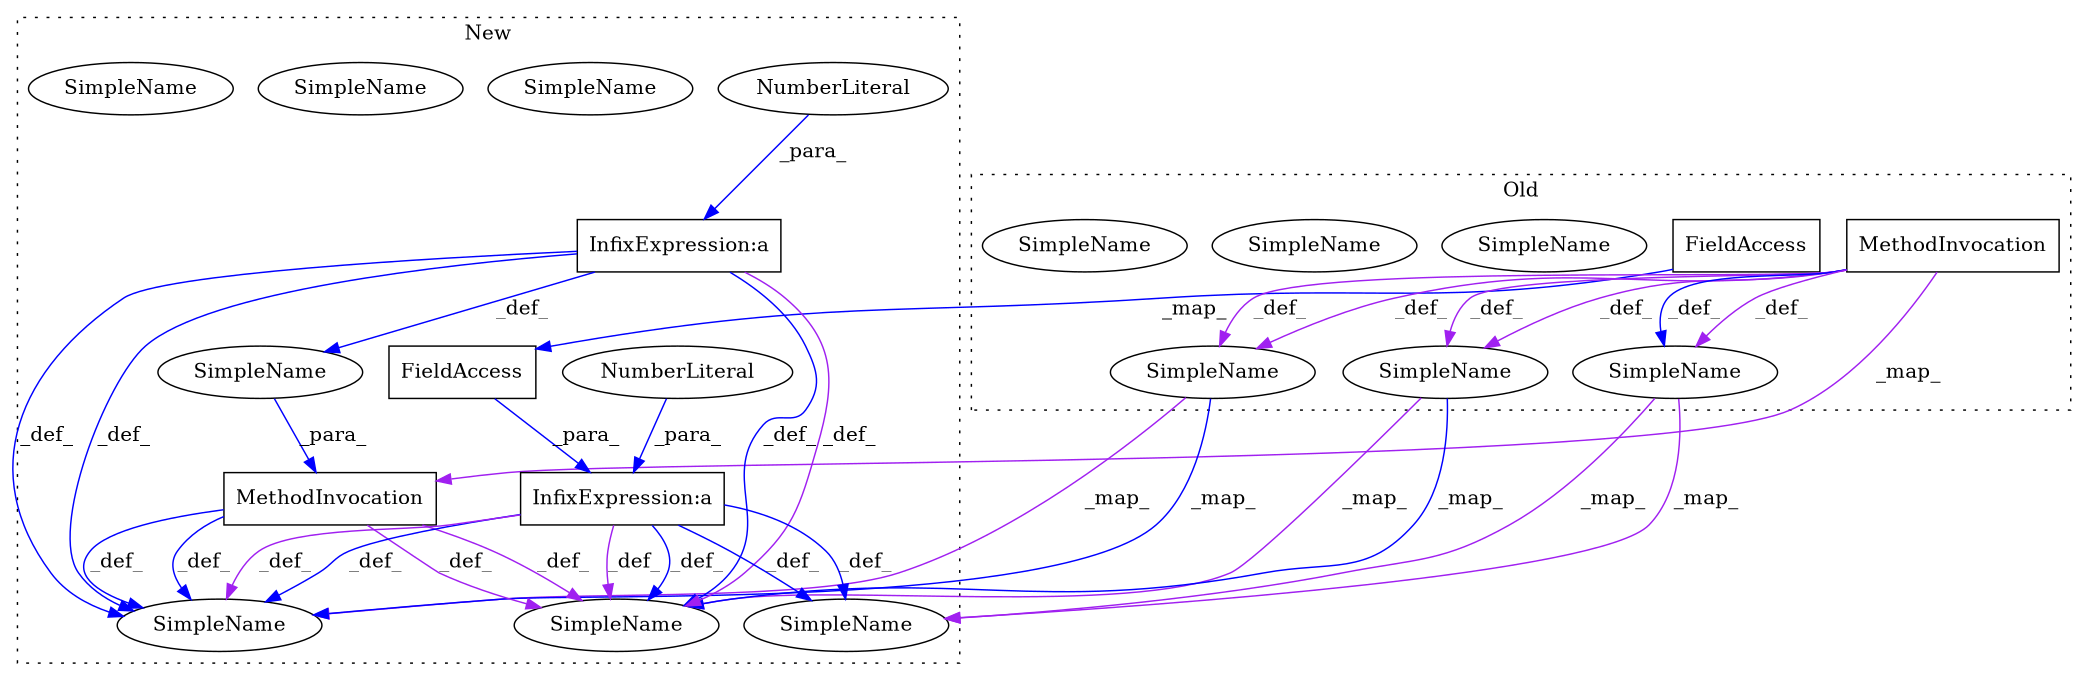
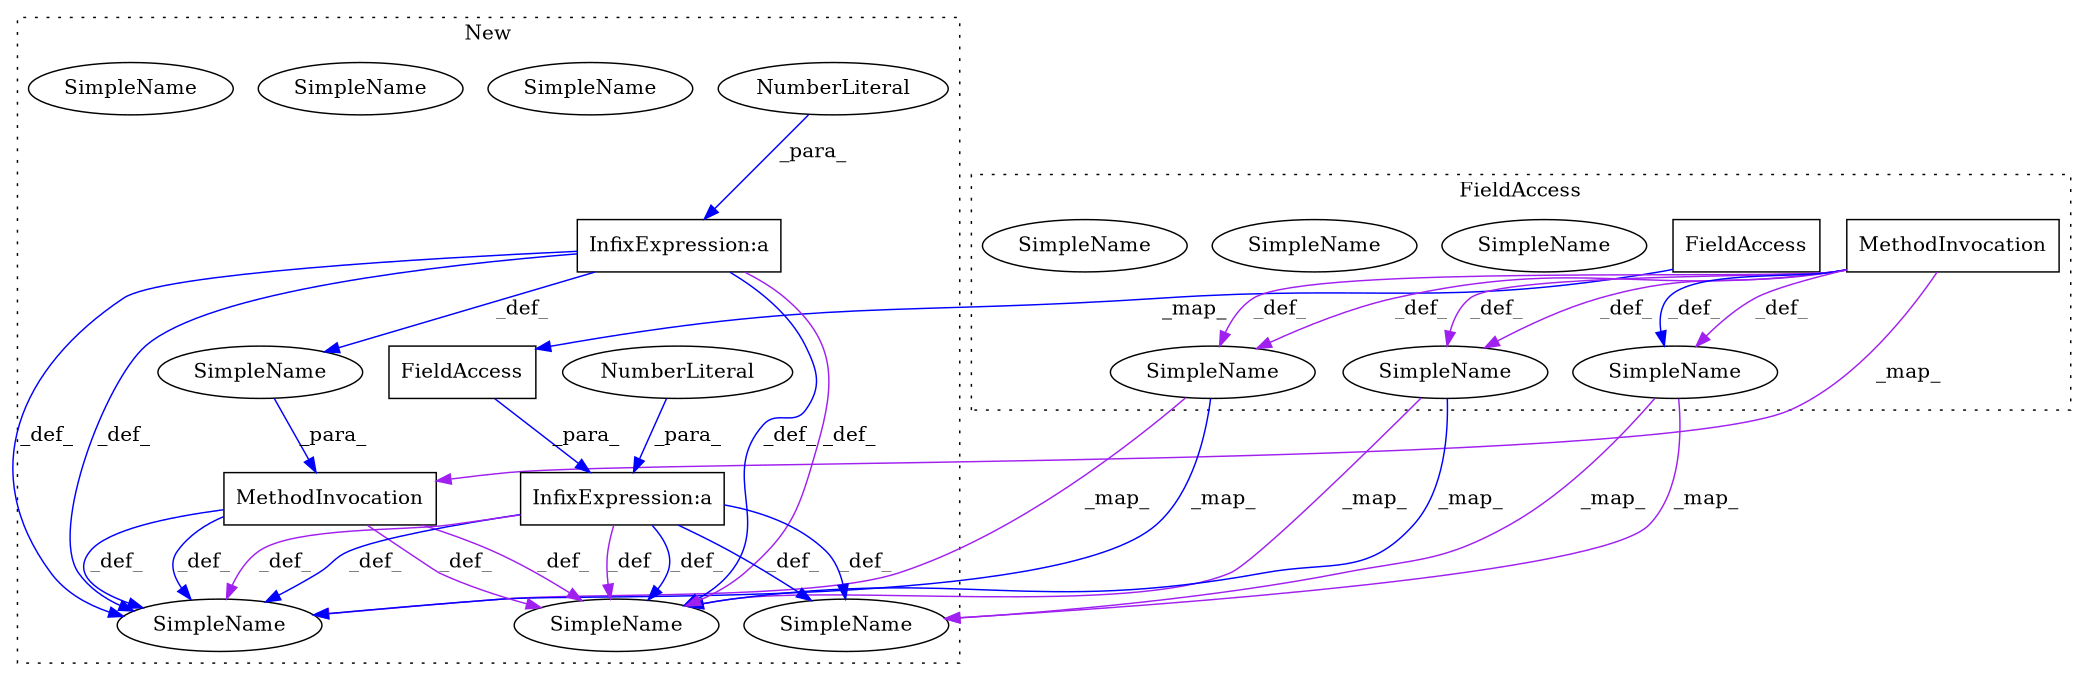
  digraph {
    node [a=42 l=7 s=23160 shape=ellipse]
    edge [color=blue]
    n1 [a=22 l=3 label=FieldAccess s=22412 shape=box]
    n2 [a=32 l="7,1" label=MethodInvocation s="21221,21233" shape=box]
    n3 [l=5 label=SimpleName]
    n4 [label=SimpleName s=23088]
    n5 [label=SimpleName s=21213]
    n6 [label=SimpleName s=23088]
    n7 [l=5 label=SimpleName]
    n8 [label=SimpleName s=21213]
    n9 [a=22 l=3 label=FieldAccess s=21250 shape=box]
    n10 [a=32 l="7,1" label=MethodInvocation s="22427,22443" shape=box]
    n11 [a=34 l=1 label=NumberLiteral s=22442]
    n12 [a=34 l=1 label=NumberLiteral s=21256]
    n13 [label=SimpleName s=23116]
    n14 [l=5 label=SimpleName s=23188]
    n15 [label=SimpleName s=23116]
    n16 [l=5 label=SimpleName s=23188]
    n17 [label=SimpleName l="" s=""]
    n18 [label=SimpleName s=21233]
    n19 [label=SimpleName s=21233]
    n20 [a=27 l=3 label="InfixExpression:a" s=22439 shape=box]
    n21 [a=27 l=3 label="InfixExpression:a" s=21253 shape=box]
    subgraph cluster_1 {
-     label=Old
+     label=FieldAccess
      style=dotted
      n1
      n2
      n3
      n4
      n5
      n6
      n7
      n8
    }
    subgraph cluster_2 {
      label=New
      style=dotted
      n9
      n10
      n11
      n12
      n13
      n14
      n15
      n16
      n17
      n18
      n19
      n20
      n21
    }
    n1 -> n9 [label=_map_]
    n2 -> n3 [label=_def_ color=purple]
    n2 -> n3 [label=_def_ color=purple]
    n2 -> n4 [label=_def_ color=purple]
    n2 -> n4 [label=_def_ color=purple]
    n2 -> n8 [label=_def_]
    n2 -> n8 [label=_def_ color=purple]
    n2 -> n10 [label=_map_ color=purple]
    n3 -> n14 [label=_map_ color=purple]
    n3 -> n14 [label=_map_]
    n4 -> n15 [label=_map_ color=purple]
    n4 -> n15 [label=_map_]
    n8 -> n19 [label=_map_ color=purple]
    n8 -> n19 [label=_map_ color=purple]
    n9 -> n21 [label=_para_]
    n10 -> n14 [label=_def_]
    n10 -> n14 [label=_def_]
    n10 -> n15 [label=_def_ color=purple]
    n10 -> n15 [label=_def_ color=purple]
    n11 -> n20 [label=_para_]
    n12 -> n21 [label=_para_]
    n17 -> n10 [label=_para_]
    n20 -> n14 [label=_def_]
    n20 -> n14 [label=_def_]
    n20 -> n15 [label=_def_]
    n20 -> n15 [label=_def_ color=purple]
    n20 -> n17 [label=_def_]
    n21 -> n14 [label=_def_]
    n21 -> n14 [label=_def_ color=purple]
    n21 -> n15 [label=_def_]
    n21 -> n15 [label=_def_ color=purple]
    n21 -> n19 [label=_def_]
    n21 -> n19 [label=_def_]
  }
